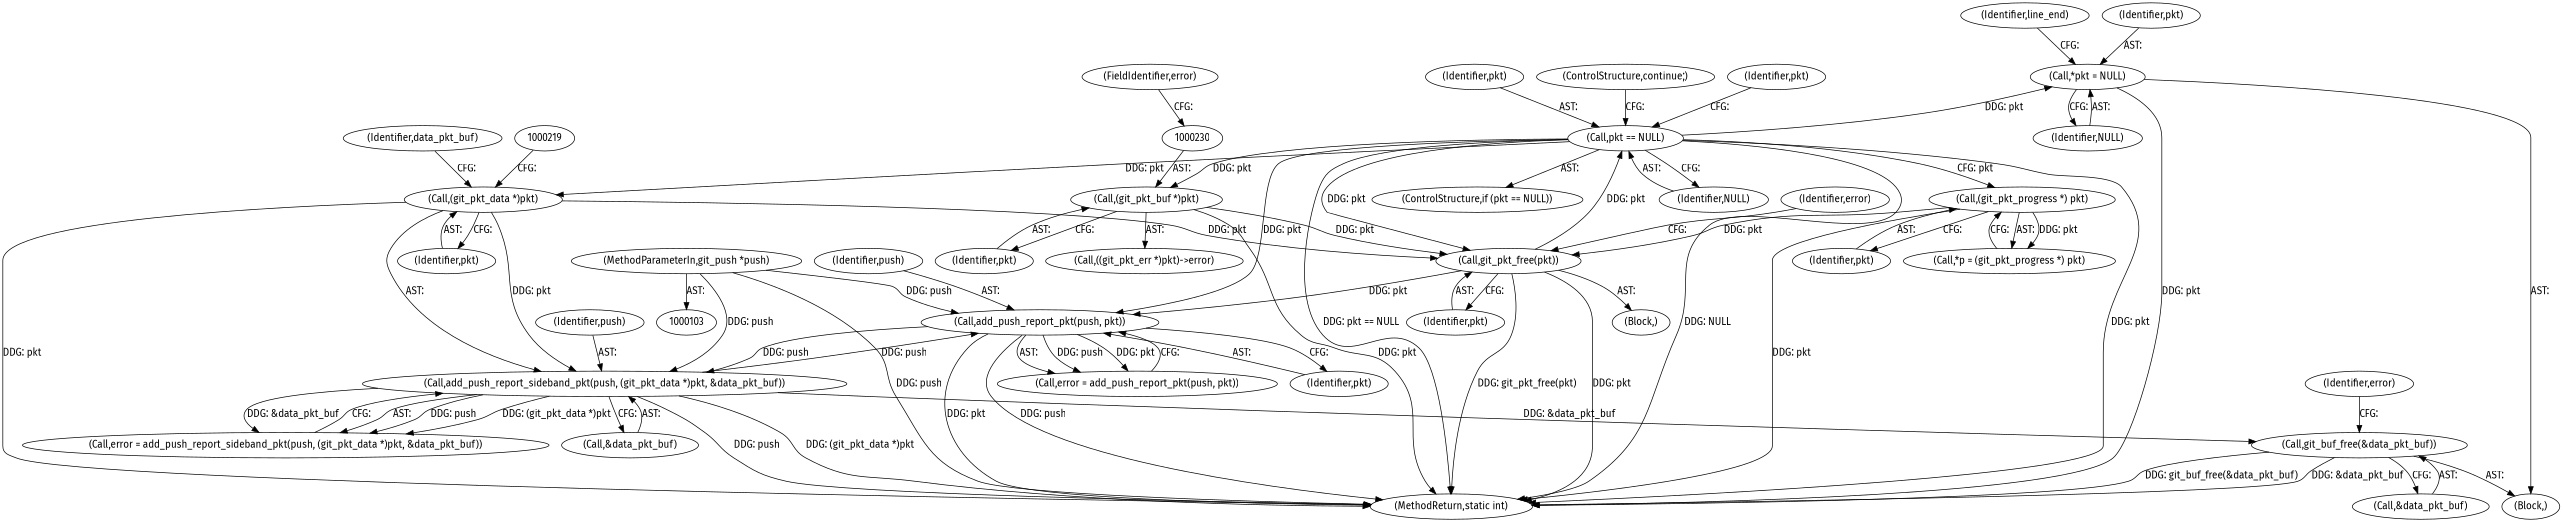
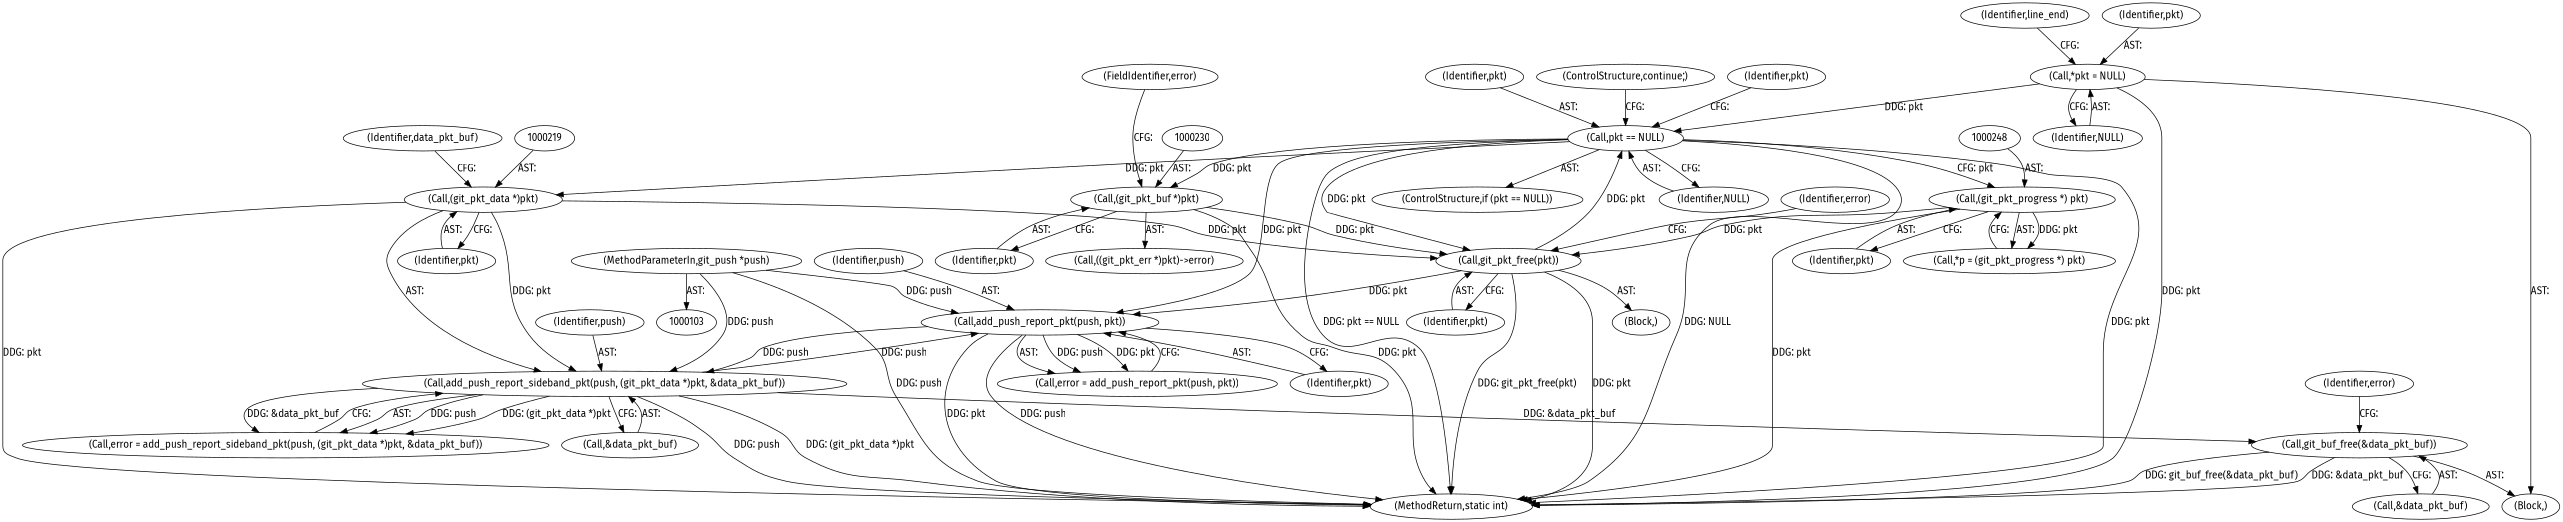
  digraph {
    fontname="Fira Sans"
    node [fontname="Fira Sans"]
    edge [fontname="Fira Sans"]
    n1 [label="(Call,git_buf_free(&data_pkt_buf))"]
    n2 [label="(Call,&data_pkt_buf)"]
    n3 [label="(Block,)"]
    n4 [label="(MethodReturn,static int)"]
    n5 [label="(Call,add_push_report_sideband_pkt(push, (git_pkt_data *)pkt, &data_pkt_buf))"]
    n6 [label="(Call,add_push_report_pkt(push, pkt))"]
    n7 [label="(Call,error = add_push_report_sideband_pkt(push, (git_pkt_data *)pkt, &data_pkt_buf))"]
    n8 [label="(Call,&data_pkt_buf)"]
    n9 [label="(Call,error = add_push_report_pkt(push, pkt))"]
    n10 [label="(Identifier,pkt)"]
    n11 [label="(Call,git_pkt_free(pkt))"]
    n12 [label="(Call,pkt == NULL)"]
    n13 [label="(Block,)"]
    n14 [label="(Identifier,pkt)"]
    n15 [label="(MethodParameterIn,git_push *push)"]
    1000103
    n17 [label="(Call,(git_pkt_buf *)pkt)"]
    n18 [label="(Call,(git_pkt_data *)pkt)"]
    n19 [label="(Call,(git_pkt_progress *) pkt)"]
    n20 [label="(ControlStructure,if (pkt == NULL))"]
    n21 [label="(Identifier,NULL)"]
    n22 [label="(Identifier,pkt)"]
    n23 [label="(Call,((git_pkt_err *)pkt)->error)"]
    n24 [label="(Identifier,pkt)"]
    n25 [label="(Identifier,pkt)"]
    n26 [label="(Call,*p = (git_pkt_progress *) pkt)"]
    n27 [label="(Call,*pkt = NULL)"]
    n28 [label="(Identifier,NULL)"]
    n29 [label="(Identifier,push)"]
    n30 [label="(Identifier,pkt)"]
    n31 [label="(Identifier,push)"]
    n32 [label="(Identifier,pkt)"]
    n33 [label="(Identifier,line_end)"]
    n34 [label="(Identifier,pkt)"]
    n35 [label="(FieldIdentifier,error)"]
    n36 [label="(Identifier,error)"]
    n37 [label="(Identifier,data_pkt_buf)"]
    n38 [label="(ControlStructure,continue;)"]
    n39 [label="(Identifier,error)"]
    1000230
    1000219
+   1000248
    n1 -> n2 [label="CFG: "]
    n1 -> n3 [label="AST: "]
    n1 -> n4 [label="DDG: git_buf_free(&data_pkt_buf)"]
    n1 -> n4 [label="DDG: &data_pkt_buf"]
    n2 -> n1 [label="AST: "]
    n5 -> n1 [label="DDG: &data_pkt_buf"]
    n5 -> n4 [label="DDG: push"]
    n5 -> n4 [label="DDG: (git_pkt_data *)pkt"]
    n5 -> n6 [label="DDG: push"]
    n5 -> n7 [label="AST: "]
    n5 -> n7 [label="DDG: push"]
    n5 -> n7 [label="DDG: (git_pkt_data *)pkt"]
    n5 -> n7 [label="DDG: &data_pkt_buf"]
    n5 -> n8 [label="CFG: "]
    n6 -> n4 [label="DDG: pkt"]
    n6 -> n4 [label="DDG: push"]
    n6 -> n5 [label="DDG: push"]
    n6 -> n9 [label="AST: "]
    n6 -> n9 [label="DDG: push"]
    n6 -> n9 [label="DDG: pkt"]
    n6 -> n10 [label="CFG: "]
    n7 -> n5 [label="CFG: "]
    n8 -> n5 [label="AST: "]
    n9 -> n6 [label="CFG: "]
    n10 -> n6 [label="AST: "]
    n11 -> n4 [label="DDG: git_pkt_free(pkt)"]
    n11 -> n4 [label="DDG: pkt"]
    n11 -> n6 [label="DDG: pkt"]
    n11 -> n12 [label="DDG: pkt"]
    n11 -> n13 [label="AST: "]
    n11 -> n14 [label="CFG: "]
    n12 -> n4 [label="DDG: NULL"]
    n12 -> n4 [label="DDG: pkt"]
    n12 -> n4 [label="DDG: pkt == NULL"]
    n12 -> n6 [label="DDG: pkt"]
    n12 -> n11 [label="DDG: pkt"]
    n12 -> n17 [label="DDG: pkt"]
    n12 -> n18 [label="DDG: pkt"]
    n12 -> n19 [label="CFG: pkt"]
    n12 -> n20 [label="AST: "]
    n12 -> n21 [label="CFG: "]
    n14 -> n11 [label="AST: "]
    n15 -> n4 [label="DDG: push"]
    n15 -> n5 [label="DDG: push"]
    n15 -> n6 [label="DDG: push"]
    n15 -> 1000103 [label="AST: "]
    n17 -> n4 [label="DDG: pkt"]
    n17 -> n11 [label="DDG: pkt"]
    n17 -> n22 [label="CFG: "]
    n17 -> n23 [label="AST: "]
    n18 -> n4 [label="DDG: pkt"]
    n18 -> n5 [label="AST: "]
    n18 -> n5 [label="DDG: pkt"]
    n18 -> n11 [label="DDG: pkt"]
    n18 -> n24 [label="CFG: "]
    n19 -> n4 [label="DDG: pkt"]
    n19 -> n11 [label="DDG: pkt"]
    n19 -> n25 [label="CFG: "]
    n19 -> n26 [label="AST: "]
    n19 -> n26 [label="DDG: pkt"]
    n21 -> n12 [label="AST: "]
    n22 -> n17 [label="AST: "]
    n24 -> n18 [label="AST: "]
    n25 -> n19 [label="AST: "]
    n26 -> n19 [label="CFG: "]
    n27 -> n3 [label="AST: "]
    n27 -> n4 [label="DDG: pkt"]
-   n12 -> n27 [label="DDG: pkt"]
+   n27 -> n12 [label="DDG: pkt"]
    n27 -> n28 [label="CFG: "]
    n28 -> n27 [label="AST: "]
    n29 -> n6 [label="AST: "]
    n30 -> n12 [label="CFG: "]
    n31 -> n5 [label="AST: "]
    n32 -> n12 [label="AST: "]
    n33 -> n27 [label="CFG: "]
    n34 -> n27 [label="AST: "]
-   n35 -> 1000230 [label="CFG: "]
+   n35 -> n17 [label="CFG: "]
    n36 -> n1 [label="CFG: "]
    n37 -> n18 [label="CFG: "]
    n38 -> n12 [label="CFG: "]
    n39 -> n11 [label="CFG: "]
    1000230 -> n17 [label="AST: "]
-   1000219 -> n18 [label="CFG: "]
+   1000219 -> n18 [label="AST: "]
+   1000248 -> n19 [label="AST: "]
  }
